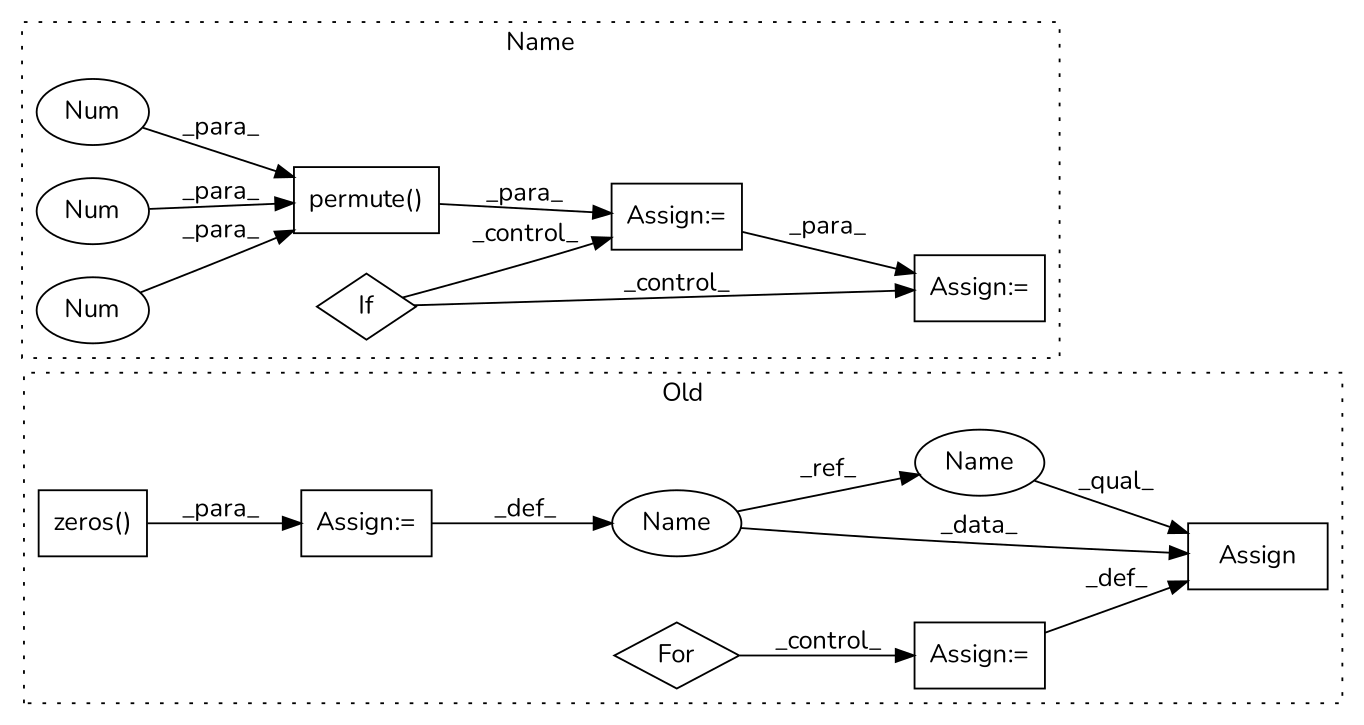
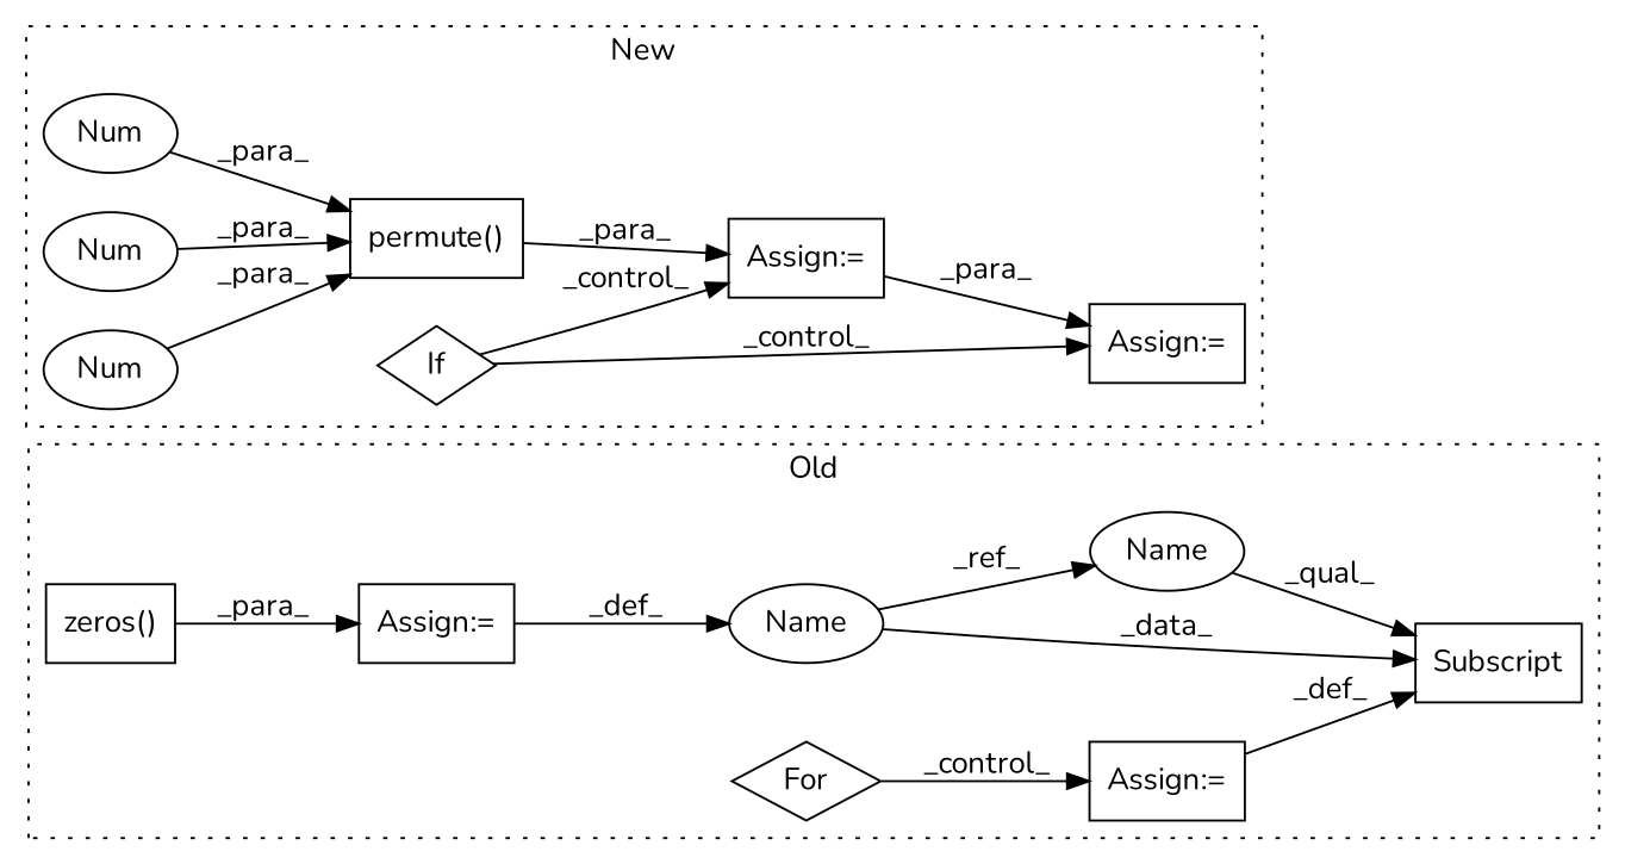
  digraph {
    fontname=Nunito
    rankdir=LR
    node [a=68 fontname=Nunito l=3 shape=box]
    edge [fontname=Nunito]
    n1 [a=75 l="12,20" label="zeros()" s="3341,3398"]
-   n2 [a=63 l="19,0" label=Assign s="3480,0"]
+   n2 [a=63 l="19,0" label=Subscript s="3480,0"]
    n3 [a=87 l=7 label=Name s=3331 shape=ellipse]
    n4 [label="Assign:=" s=3499]
    n5 [a=107 l="4,14" label=For s="3434,3466" shape=diamond]
    n6 [label="Assign:=" s=3338]
    n7 [a=87 l=7 label=Name s=3480 shape=ellipse]
    n8 [a=75 l="19,1" label="permute()" s="4306,4338"]
    n9 [a=76 l=1 label=Num s=4331 shape=ellipse]
    n10 [a=76 l=1 label=Num s=4334 shape=ellipse]
    n11 [a=76 l=1 label=Num s=4337 shape=ellipse]
    n12 [a=96 l="3,14" label=If s="4093,4109" shape=diamond]
    n13 [label="Assign:=" s=4362]
    n14 [label="Assign:=" s=4303]
    subgraph cluster_1 {
      label=Old
      style=dotted
      n1
      n2
      n3
      n4
      n5
      n6
      n7
    }
    subgraph cluster_2 {
-     label=Name
+     label=New
      style=dotted
      n8
      n9
      n10
      n11
      n12
      n13
      n14
    }
    n1 -> n6 [label=_para_]
    n3 -> n2 [label=_data_]
    n3 -> n7 [label=_ref_]
    n4 -> n2 [label=_def_]
    n5 -> n4 [label=_control_]
    n6 -> n3 [label=_def_]
    n7 -> n2 [label=_qual_]
    n8 -> n14 [label=_para_]
    n9 -> n8 [label=_para_]
    n10 -> n8 [label=_para_]
    n11 -> n8 [label=_para_]
    n12 -> n13 [label=_control_]
    n12 -> n14 [label=_control_]
    n14 -> n13 [label=_para_]
  }
